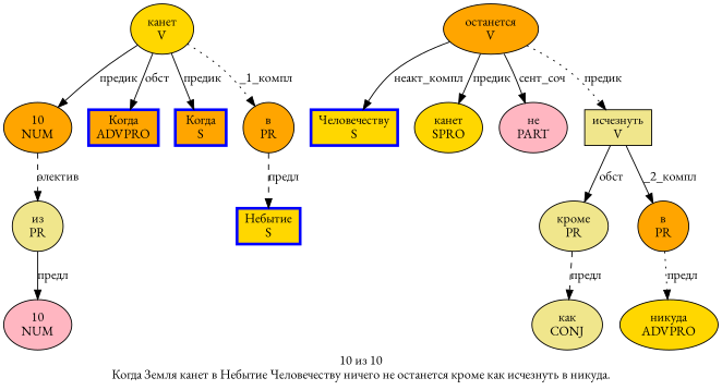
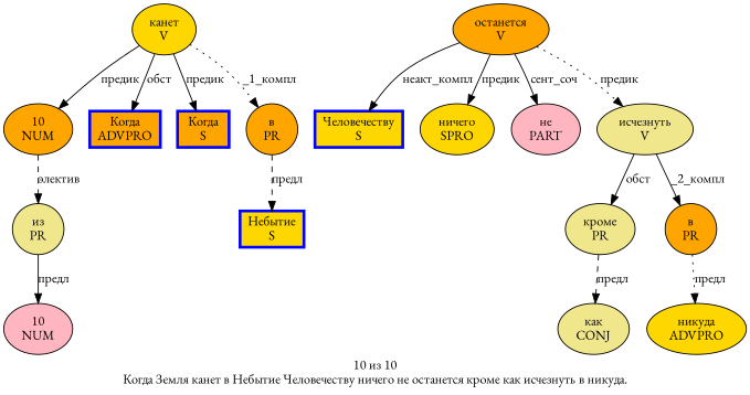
  digraph {
    fontname="EB Garamond"
    label="10 из 10\nКогда Земля канет в Небытие Человечеству ничего не останется кроме как исчезнуть в никуда."
    node [fillcolor=orange fontname="EB Garamond" penwidth=1 shape=ellipse style=filled]
    edge [fontname="EB Garamond" style=solid]
    n1 [label="10\nNUM"]
    n2 [fillcolor=khaki label="из\nPR"]
    n3 [fillcolor=lightpink label="10\nNUM"]
    n4 [color=blue label="Когда\nADVPRO" penwidth=3 shape=box]
    n5 [color=blue label="Когда\nS" penwidth=3 shape=box]
    n6 [fillcolor=gold label="канет\nV"]
    n7 [label="в\nPR"]
    n8 [color=blue fillcolor=gold label="Небытие\nS" penwidth=3 shape=box]
    n9 [label="останется\nV"]
    n10 [color=blue fillcolor=gold label="Человечеству\nS" penwidth=3 shape=box]
-   n11 [fillcolor=gold label="канет\nSPRO"]
+   n11 [fillcolor=gold label="ничего\nSPRO"]
    n12 [fillcolor=lightpink label="не\nPART"]
-   n13 [fillcolor=khaki label="исчезнуть\nV" shape=box]
+   n13 [fillcolor=khaki label="исчезнуть\nV"]
    n14 [fillcolor=khaki label="кроме\nPR"]
    n15 [label="в\nPR"]
    n16 [fillcolor=khaki label="как\nCONJ"]
    n17 [fillcolor=gold label="никуда\nADVPRO"]
    n1 -> n2 [label="электив" style=dashed]
    n2 -> n3 [label="предл"]
    n6 -> n1 [label="предик"]
    n6 -> n4 [label="обст"]
    n6 -> n5 [label="предик"]
    n6 -> n7 [label="_1_компл" style=dotted]
    n7 -> n8 [label="предл" style=dashed]
    n9 -> n10 [label="неакт_компл"]
    n9 -> n11 [label="предик"]
    n9 -> n12 [label="сент_соч"]
    n9 -> n13 [label="предик" style=dotted]
    n13 -> n14 [label="обст"]
    n13 -> n15 [label="_2_компл"]
    n14 -> n16 [label="предл" style=dashed]
    n15 -> n17 [label="предл" style=dotted]
  }
